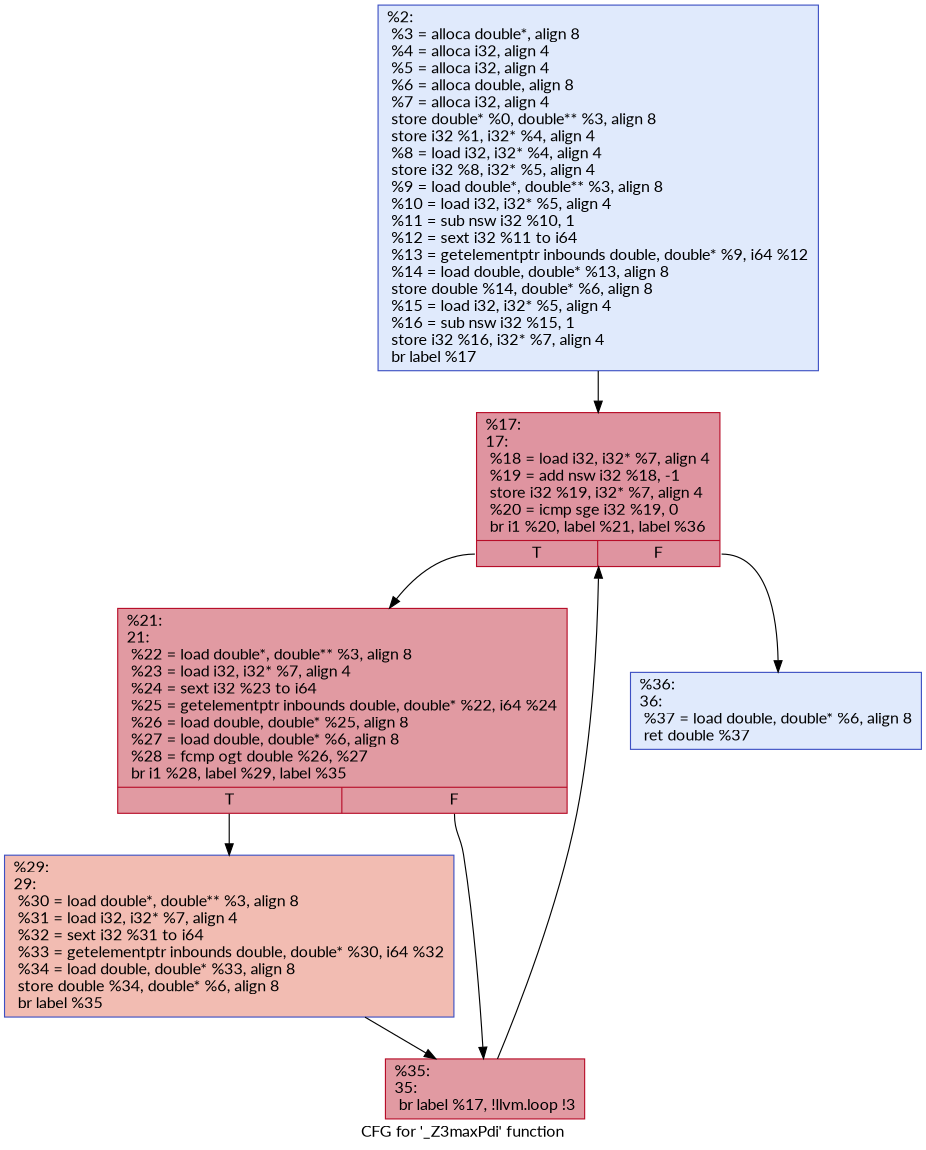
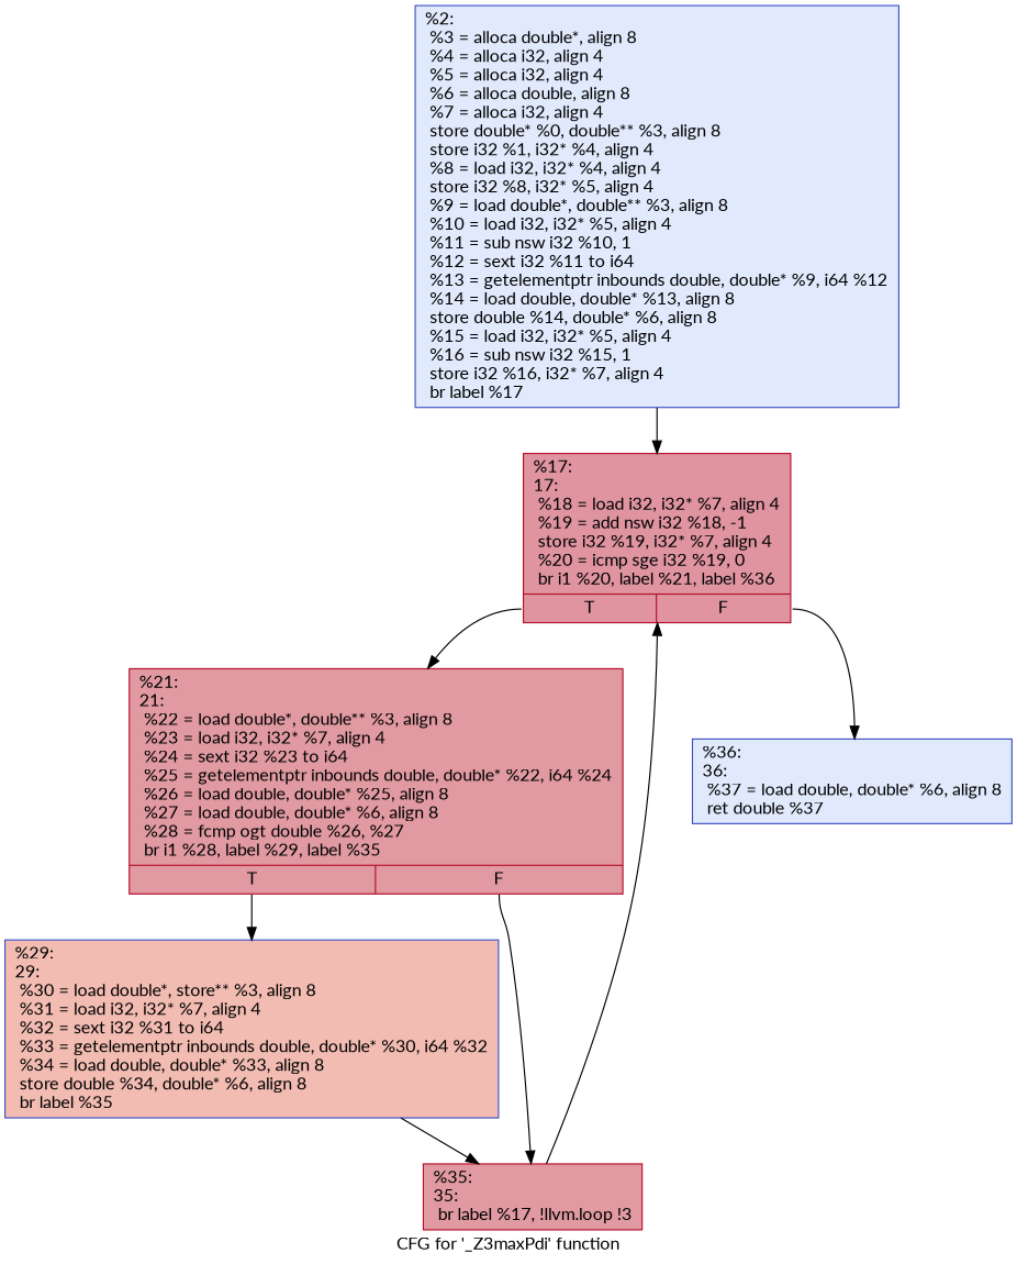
  digraph {
    label="CFG for '_Z3maxPdi' function"
    fontname=Lato
    node [color="#3d50c3ff" fillcolor="#b9d0f970" shape=record style=filled fontname=Lato]
    edge [fontname=Lato]
    n1 [label="{%2:\l  %3 = alloca double*, align 8\l  %4 = alloca i32, align 4\l  %5 = alloca i32, align 4\l  %6 = alloca double, align 8\l  %7 = alloca i32, align 4\l  store double* %0, double** %3, align 8\l  store i32 %1, i32* %4, align 4\l  %8 = load i32, i32* %4, align 4\l  store i32 %8, i32* %5, align 4\l  %9 = load double*, double** %3, align 8\l  %10 = load i32, i32* %5, align 4\l  %11 = sub nsw i32 %10, 1\l  %12 = sext i32 %11 to i64\l  %13 = getelementptr inbounds double, double* %9, i64 %12\l  %14 = load double, double* %13, align 8\l  store double %14, double* %6, align 8\l  %15 = load i32, i32* %5, align 4\l  %16 = sub nsw i32 %15, 1\l  store i32 %16, i32* %7, align 4\l  br label %17\l}"]
    n2 [color="#b70d28ff" fillcolor="#b70d2870" label="{%17:\l17:                                               \l  %18 = load i32, i32* %7, align 4\l  %19 = add nsw i32 %18, -1\l  store i32 %19, i32* %7, align 4\l  %20 = icmp sge i32 %19, 0\l  br i1 %20, label %21, label %36\l|{<s0>T|<s1>F}}"]
    n3 [color="#b70d28ff" fillcolor="#bb1b2c70" label="{%21:\l21:                                               \l  %22 = load double*, double** %3, align 8\l  %23 = load i32, i32* %7, align 4\l  %24 = sext i32 %23 to i64\l  %25 = getelementptr inbounds double, double* %22, i64 %24\l  %26 = load double, double* %25, align 8\l  %27 = load double, double* %6, align 8\l  %28 = fcmp ogt double %26, %27\l  br i1 %28, label %29, label %35\l|{<s0>T|<s1>F}}"]
    n4 [label="{%36:\l36:                                               \l  %37 = load double, double* %6, align 8\l  ret double %37\l}"]
-   n5 [fillcolor="#e1675170" label="{%29:\l29:                                               \l  %30 = load double*, double** %3, align 8\l  %31 = load i32, i32* %7, align 4\l  %32 = sext i32 %31 to i64\l  %33 = getelementptr inbounds double, double* %30, i64 %32\l  %34 = load double, double* %33, align 8\l  store double %34, double* %6, align 8\l  br label %35\l}"]
+   n5 [fillcolor="#e1675170" label="{%29:\l29:                                               \l  %30 = load double*, store** %3, align 8\l  %31 = load i32, i32* %7, align 4\l  %32 = sext i32 %31 to i64\l  %33 = getelementptr inbounds double, double* %30, i64 %32\l  %34 = load double, double* %33, align 8\l  store double %34, double* %6, align 8\l  br label %35\l}"]
    n6 [color="#b70d28ff" fillcolor="#bb1b2c70" label="{%35:\l35:                                               \l  br label %17, !llvm.loop !3\l}"]
    n1 -> n2
    n2 -> n3 [tailport=s0]
    n2 -> n4 [tailport=s1]
    n3 -> n5 [tailport=s0]
    n3 -> n6 [tailport=s1]
    n5 -> n6
    n6 -> n2
  }
